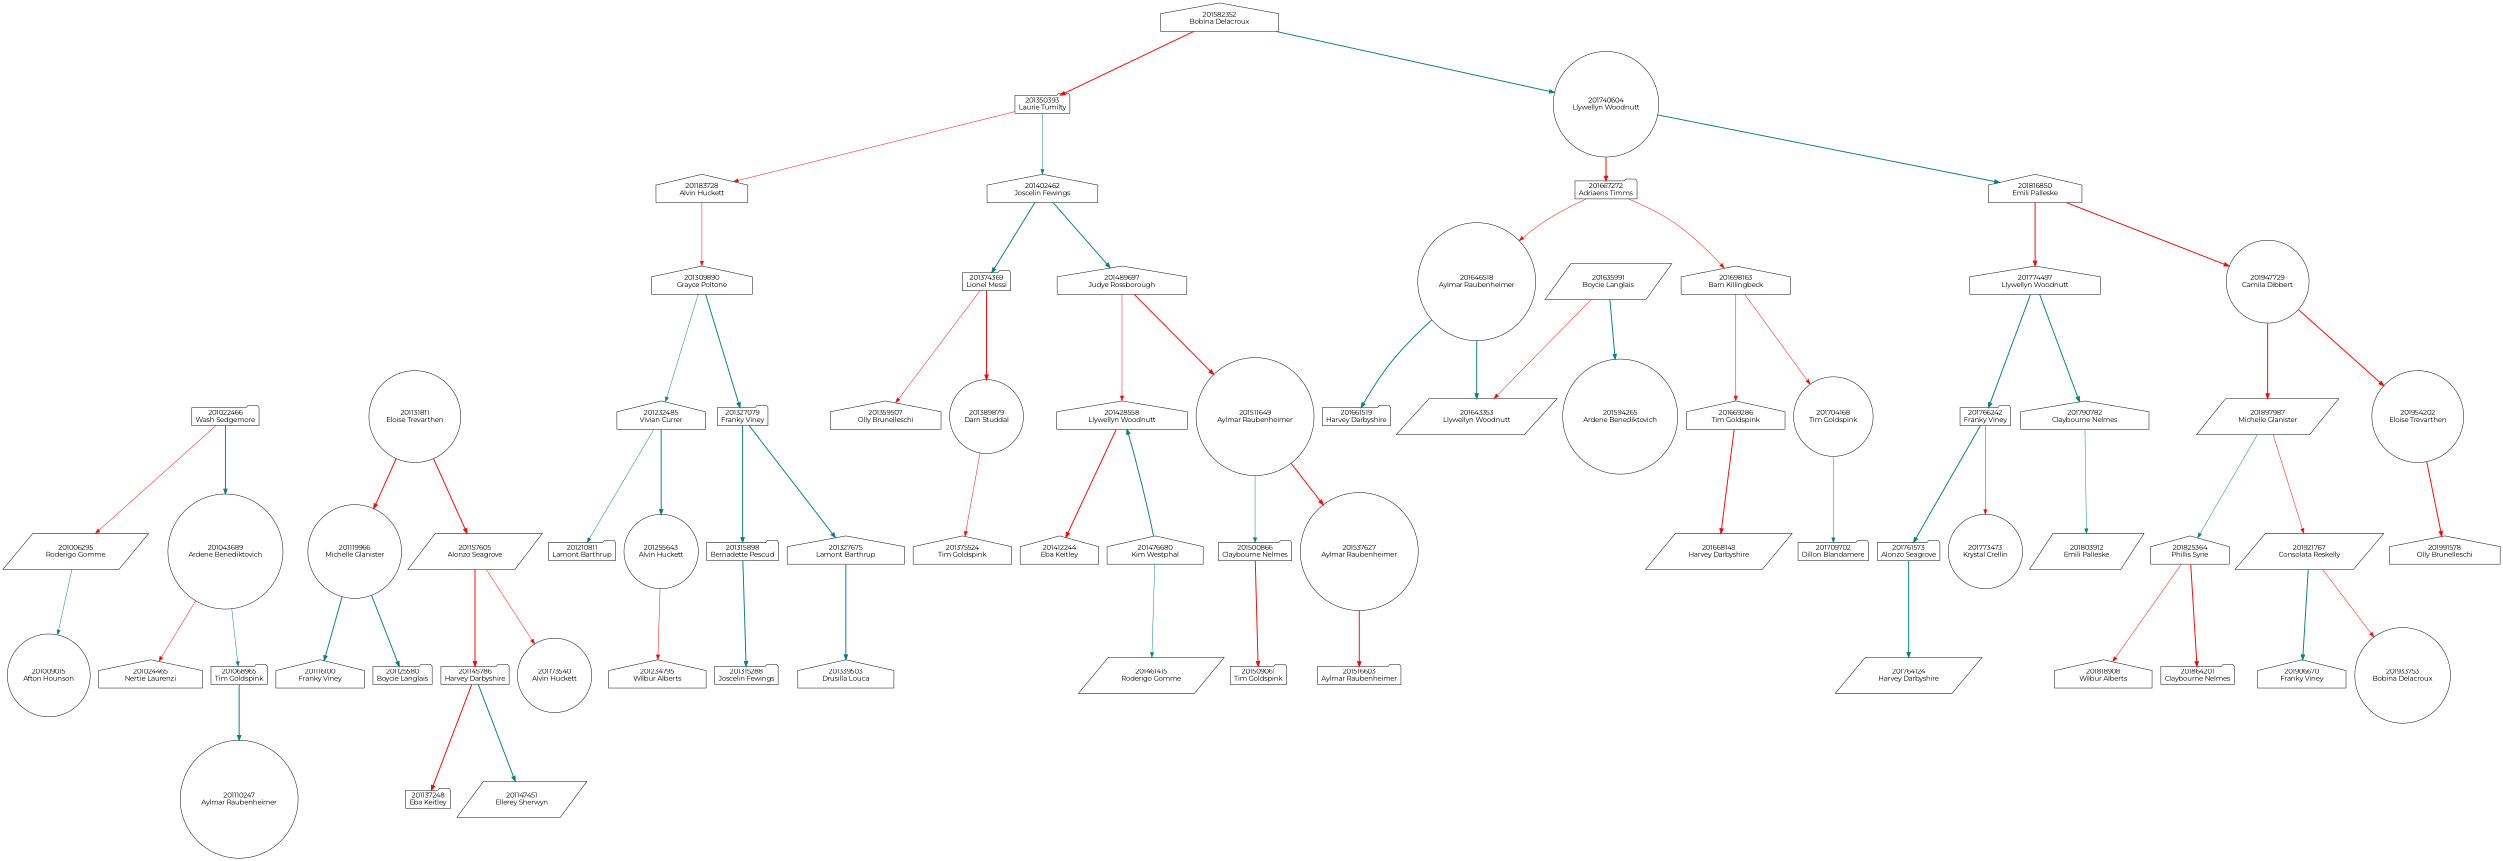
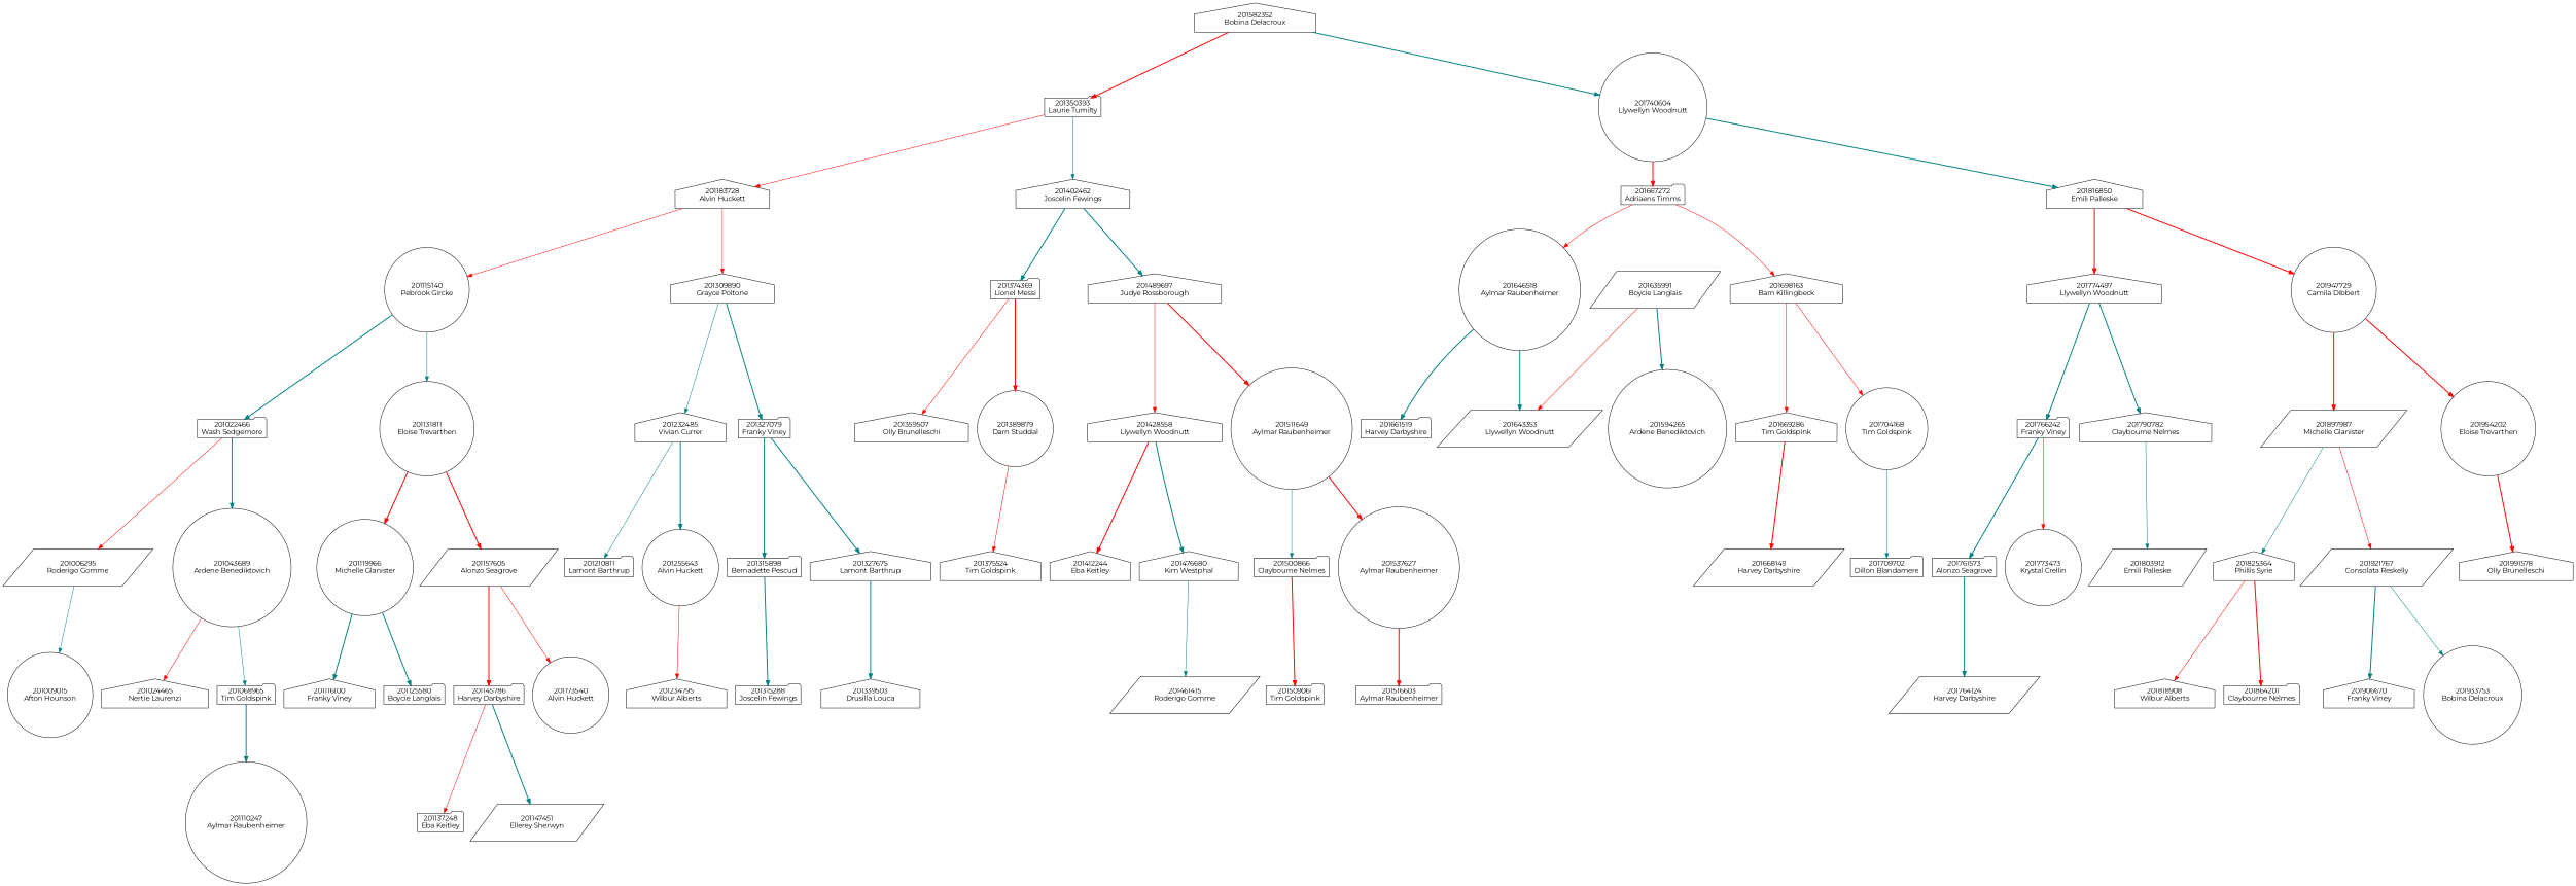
  digraph {
    fontname=Montserrat
    node [fontname=Montserrat shape=house]
    edge [color=red fontname=Montserrat style=bold]
    n1 [label="201582352\nBobina Delacroux"]
    n2 [label="201350393\nLaurie Tumilty" shape=folder]
    n3 [label="201740604\nLlywellyn Woodnutt" shape=circle]
    n4 [label="201183728\nAlvin Huckett"]
    n5 [label="201402462\nJoscelin Fewings"]
    n6 [label="201667272\nAdriaens Timms" shape=folder]
    n7 [label="201816850\nEmili Palleske"]
+   n8 [label="201115140\nPebrook Gircke" shape=circle]
    n9 [label="201309890\nGrayce Poltone"]
    n10 [label="201374369\nLionel Messi" shape=folder]
    n11 [label="201489697\nJudye Rossborough"]
    n12 [label="201646518\nAylmar Raubenheimer" shape=circle]
    n13 [label="201698163\nBarn Killingbeck"]
    n14 [label="201774497\nLlywellyn Woodnutt"]
    n15 [label="201947729\nCamila Dibbert" shape=circle]
    n16 [label="201022466\nWash Sedgemore" shape=folder]
    n17 [label="201131811\nEloise Trevarthen" shape=circle]
    n18 [label="201232485\nVivian Currer"]
    n19 [label="201327079\nFranky Viney" shape=folder]
    n20 [label="201359507\nOlly Brunelleschi"]
    n21 [label="201389879\nDarn Studdal" shape=circle]
    n22 [label="201428558\nLlywellyn Woodnutt"]
    n23 [label="201511649\nAylmar Raubenheimer" shape=circle]
    n24 [label="201006295\nRoderigo Gomme" shape=parallelogram]
    n25 [label="201043689\nArdene Benediktovich" shape=circle]
    n26 [label="201119966\nMichelle Glanister" shape=circle]
    n27 [label="201157605\nAlonzo Seagrove" shape=parallelogram]
    n28 [label="201210811\nLamont Barthrup" shape=folder]
    n29 [label="201255643\nAlvin Huckett" shape=circle]
    n30 [label="201315898\nBernadette Pescud" shape=folder]
    n31 [label="201327675\nLamont Barthrup"]
    n32 [label="201009015\nAfton Hounson" shape=circle]
    n33 [label="201024465\nNertie Laurenzi"]
    n34 [label="201068965\nTim Goldspink" shape=folder]
    n35 [label="201116100\nFranky Viney"]
    n36 [label="201125580\nBoycie Langlais" shape=folder]
    n37 [label="201145786\nHarvey Darbyshire" shape=folder]
    n38 [label="201173540\nAlvin Huckett" shape=circle]
    n39 [label="201110247\nAylmar Raubenheimer" shape=circle]
    n40 [label="201137248\nEba Keitley" shape=folder]
    n41 [label="201147451\nEllerey Sherwyn" shape=parallelogram]
    n42 [label="201234795\nWilbur Alberts"]
    n43 [label="201315288\nJoscelin Fewings" shape=folder]
    n44 [label="201339503\nDrusilla Louca"]
    n45 [label="201375524\nTim Goldspink"]
    n46 [label="201412244\nEba Keitley"]
    n47 [label="201476680\nKim Westphal"]
    n48 [label="201500866\nClaybourne Nelmes" shape=folder]
    n49 [label="201537627\nAylmar Raubenheimer" shape=circle]
    n50 [label="201461415\nRoderigo Gomme" shape=parallelogram]
    n51 [label="201509061\nTim Goldspink" shape=folder]
    n52 [label="201516603\nAylmar Raubenheimer" shape=folder]
    n53 [label="201661519\nHarvey Darbyshire" shape=folder]
    n54 [label="201643353\nLlywellyn Woodnutt" shape=parallelogram]
    n55 [label="201669286\nTim Goldspink"]
    n56 [label="201704168\nTim Goldspink" shape=circle]
    n57 [label="201766242\nFranky Viney" shape=folder]
    n58 [label="201790782\nClaybourne Nelmes"]
    n59 [label="201897987\nMichelle Glanister" shape=parallelogram]
    n60 [label="201954202\nEloise Trevarthen" shape=circle]
    n61 [label="201635991\nBoycie Langlais" shape=parallelogram]
    n62 [label="201594265\nArdene Benediktovich" shape=circle]
    n63 [label="201668149\nHarvey Darbyshire" shape=parallelogram]
    n64 [label="201709702\nDillon Blandamere" shape=folder]
    n65 [label="201761573\nAlonzo Seagrove" shape=folder]
    n66 [label="201773473\nKrystal Crellin" shape=circle]
    n67 [label="201803912\nEmili Palleske" shape=parallelogram]
    n68 [label="201825364\nPhillis Syrie"]
    n69 [label="201921767\nConsolata Reskelly" shape=parallelogram]
    n70 [label="201991578\nOlly Brunelleschi"]
    n71 [label="201764124\nHarvey Darbyshire" shape=parallelogram]
    n72 [label="201818908\nWilbur Alberts"]
    n73 [label="201864201\nClaybourne Nelmes" shape=folder]
    n74 [label="201906670\nFranky Viney"]
    n75 [label="201933753\nBobina Delacroux" shape=circle]
    n1 -> n2
    n1 -> n3 [color=teal]
    n2 -> n4 [style=solid]
    n2 -> n5 [color=teal style=solid]
    n3 -> n6
    n3 -> n7 [color=teal]
+   n4 -> n8 [style=solid]
    n4 -> n9 [style=solid]
    n5 -> n10 [color=teal]
    n5 -> n11 [color=teal]
    n6 -> n12 [style=solid]
    n6 -> n13 [style=solid]
    n7 -> n14
    n7 -> n15
+   n8 -> n16 [color=teal]
+   n8 -> n17 [color=teal style=solid]
    n9 -> n18 [color=teal style=solid]
    n9 -> n19 [color=teal]
    n10 -> n20 [style=solid]
    n10 -> n21
    n11 -> n22 [style=solid]
    n11 -> n23
    n12 -> n53 [color=teal]
    n12 -> n54 [color=teal]
    n13 -> n55 [style=solid]
    n13 -> n56 [style=solid]
    n14 -> n57 [color=teal]
    n14 -> n58 [color=teal]
    n15 -> n59
    n15 -> n60
    n16 -> n24 [style=solid]
    n16 -> n25 [color=teal]
    n17 -> n26
    n17 -> n27
    n18 -> n28 [color=teal style=solid]
    n18 -> n29 [color=teal]
    n19 -> n30 [color=teal]
    n19 -> n31 [color=teal]
    n21 -> n45 [style=solid]
    n22 -> n46
-   n47 -> n22 [color=teal]
+   n22 -> n47 [color=teal]
    n23 -> n48 [color=teal style=solid]
    n23 -> n49
    n24 -> n32 [color=teal style=solid]
    n25 -> n33 [style=solid]
    n25 -> n34 [color=teal style=solid]
    n26 -> n35 [color=teal]
    n26 -> n36 [color=teal]
    n27 -> n37
    n27 -> n38 [style=solid]
    n29 -> n42 [style=solid]
    n30 -> n43 [color=teal]
    n31 -> n44 [color=teal]
    n34 -> n39 [color=teal]
-   n37 -> n40
+   n37 -> n40 [style=solid]
    n37 -> n41 [color=teal]
    n47 -> n50 [color=teal style=solid]
    n48 -> n51
    n49 -> n52
    n55 -> n63
    n56 -> n64 [color=teal style=solid]
    n57 -> n65 [color=teal]
    n57 -> n66 [style=solid]
    n58 -> n67 [color=teal style=solid]
    n59 -> n68 [color=teal style=solid]
    n59 -> n69 [style=solid]
    n60 -> n70
    n61 -> n54 [style=solid]
    n61 -> n62 [color=teal]
    n65 -> n71 [color=teal]
    n68 -> n72 [style=solid]
    n68 -> n73
    n69 -> n74 [color=teal]
-   n69 -> n75 [style=solid]
+   n69 -> n75 [color=teal style=solid]
  }
